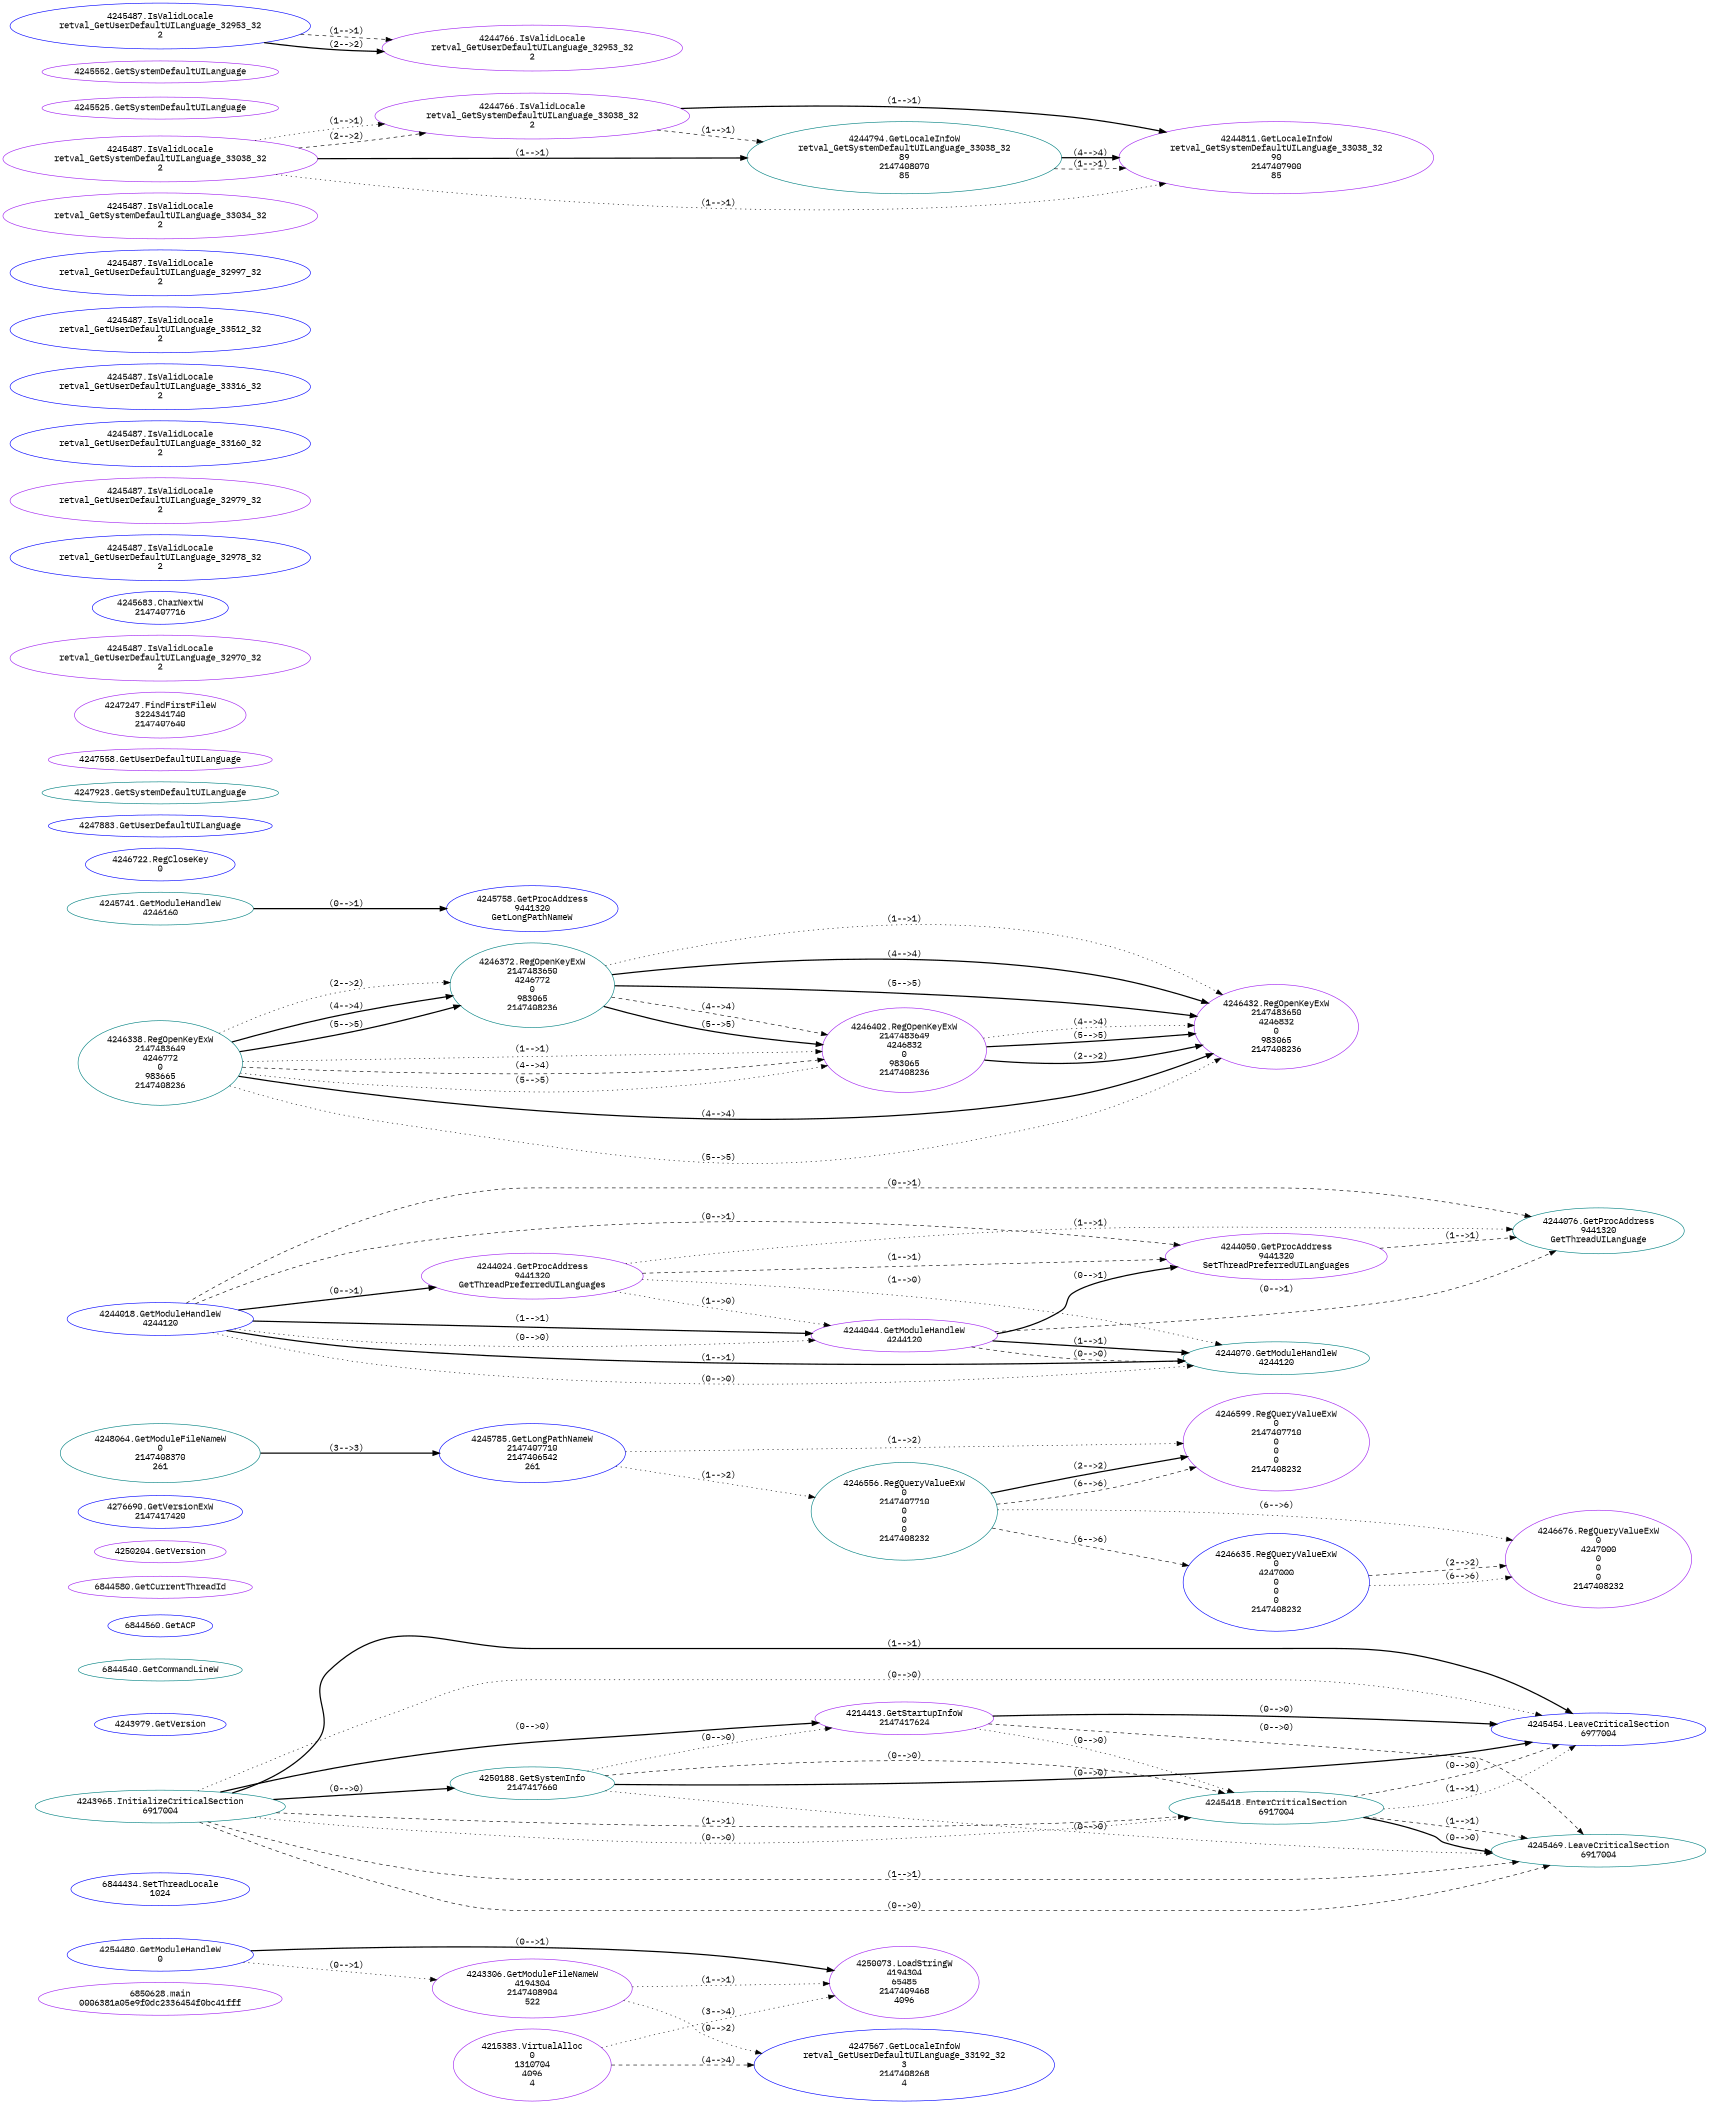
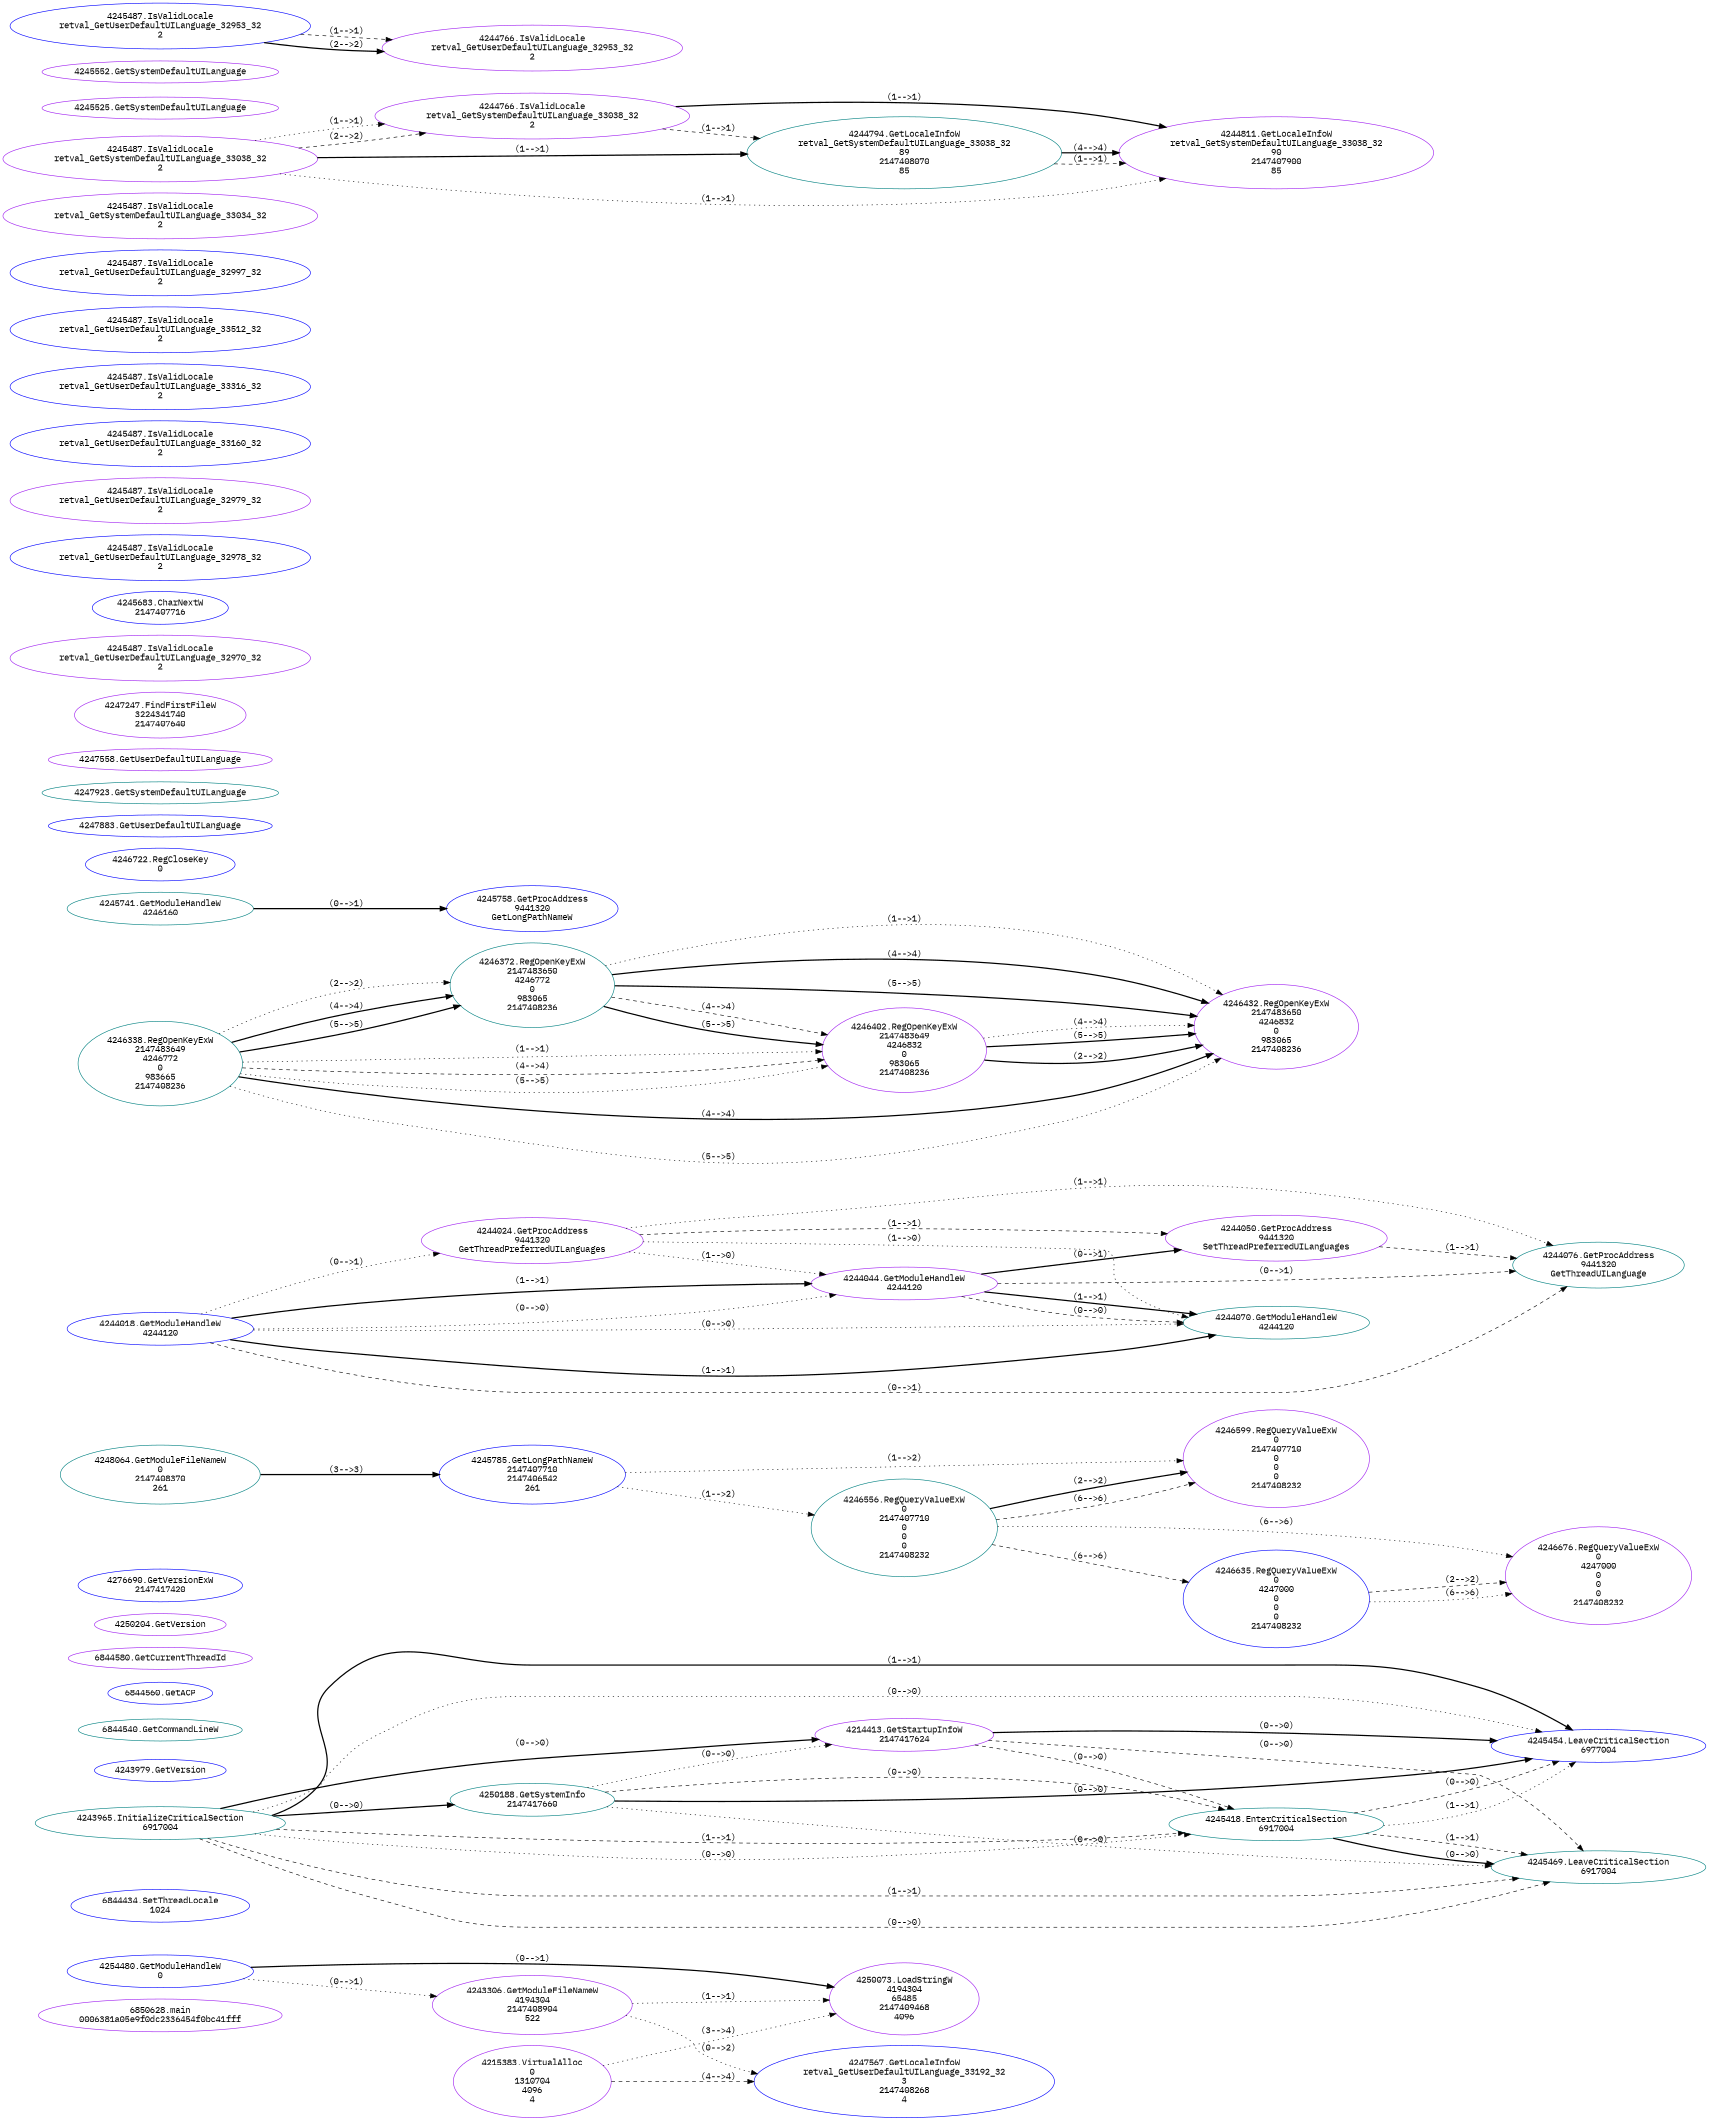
  digraph {
    fontname="IBM Plex Mono"
    rankdir=LR
    node [color=purple fontname="IBM Plex Mono"]
    edge [fontname="IBM Plex Mono" style=dotted]
    n1 [label="6850628.main\n0006381a05e9f0dc2336454f0bc41fff"]
    n2 [color=blue label="4254480.GetModuleHandleW\n0"]
    n3 [label="4243306.GetModuleFileNameW\n4194304\n2147408904\n522"]
    n4 [label="4250073.LoadStringW\n4194304\n65485\n2147409468\n4096"]
    n5 [color=blue label="4247567.GetLocaleInfoW\nretval_GetUserDefaultUILanguage_33192_32\n3\n2147408268\n4"]
    n6 [color=blue label="6844434.SetThreadLocale\n1024"]
    n7 [color=teal label="4243965.InitializeCriticalSection\n6917004"]
    n8 [color=teal label="4250188.GetSystemInfo\n2147417660"]
    n9 [label="4214413.GetStartupInfoW\n2147417624"]
    n10 [color=teal label="4245418.EnterCriticalSection\n6917004"]
    n11 [color=blue label="4245454.LeaveCriticalSection\n6977004"]
    n12 [color=teal label="4245469.LeaveCriticalSection\n6917004"]
    n13 [color=blue label="4243979.GetVersion\n"]
    n14 [color=teal label="6844540.GetCommandLineW\n"]
    n15 [color=blue label="6844560.GetACP\n"]
    n16 [label="6844580.GetCurrentThreadId\n"]
    n17 [label="4250204.GetVersion\n"]
    n18 [color=blue label="4276690.GetVersionExW\n2147417420"]
    n19 [color=teal label="4248064.GetModuleFileNameW\n0\n2147408370\n261"]
    n20 [color=blue label="4245785.GetLongPathNameW\n2147407710\n2147406542\n261"]
    n21 [color=teal label="4246556.RegQueryValueExW\n0\n2147407710\n0\n0\n0\n2147408232"]
    n22 [label="4246599.RegQueryValueExW\n0\n2147407710\n0\n0\n0\n2147408232"]
    n23 [label="4215383.VirtualAlloc\n0\n1310704\n4096\n4"]
    n24 [color=blue label="4244018.GetModuleHandleW\n4244120"]
    n25 [label="4244024.GetProcAddress\n9441320\nGetThreadPreferredUILanguages"]
    n26 [label="4244044.GetModuleHandleW\n4244120"]
    n27 [label="4244050.GetProcAddress\n9441320\nSetThreadPreferredUILanguages"]
    n28 [color=teal label="4244070.GetModuleHandleW\n4244120"]
    n29 [color=teal label="4244076.GetProcAddress\n9441320\nGetThreadUILanguage"]
    n30 [color=teal label="4246338.RegOpenKeyExW\n2147483649\n4246772\n0\n983665\n2147408236"]
    n31 [color=teal label="4246372.RegOpenKeyExW\n2147483650\n4246772\n0\n983065\n2147408236"]
    n32 [label="4246402.RegOpenKeyExW\n2147483649\n4246832\n0\n983065\n2147408236"]
    n33 [label="4246432.RegOpenKeyExW\n2147483650\n4246832\n0\n983065\n2147408236"]
    n34 [color=teal label="4245741.GetModuleHandleW\n4246160"]
    n35 [color=blue label="4245758.GetProcAddress\n9441320\nGetLongPathNameW"]
    n36 [color=blue label="4246635.RegQueryValueExW\n0\n4247000\n0\n0\n0\n2147408232"]
    n37 [label="4246676.RegQueryValueExW\n0\n4247000\n0\n0\n0\n2147408232"]
    n38 [color=blue label="4246722.RegCloseKey\n0"]
    n39 [color=blue label="4247883.GetUserDefaultUILanguage\n"]
    n40 [color=teal label="4247923.GetSystemDefaultUILanguage\n"]
    n41 [label="4247558.GetUserDefaultUILanguage\n"]
    n42 [label="4247247.FindFirstFileW\n3224341740\n2147407640"]
    n43 [label="4245487.IsValidLocale\nretval_GetUserDefaultUILanguage_32970_32\n2"]
    n44 [color=blue label="4245683.CharNextW\n2147407716"]
    n45 [color=blue label="4245487.IsValidLocale\nretval_GetUserDefaultUILanguage_32978_32\n2"]
    n46 [label="4245487.IsValidLocale\nretval_GetUserDefaultUILanguage_32979_32\n2"]
    n47 [color=blue label="4245487.IsValidLocale\nretval_GetUserDefaultUILanguage_33160_32\n2"]
    n48 [color=blue label="4245487.IsValidLocale\nretval_GetUserDefaultUILanguage_33316_32\n2"]
    n49 [color=blue label="4245487.IsValidLocale\nretval_GetUserDefaultUILanguage_33512_32\n2"]
    n50 [color=blue label="4245487.IsValidLocale\nretval_GetUserDefaultUILanguage_32997_32\n2"]
    n51 [label="4245487.IsValidLocale\nretval_GetSystemDefaultUILanguage_33034_32\n2"]
    n52 [label="4245487.IsValidLocale\nretval_GetSystemDefaultUILanguage_33038_32\n2"]
    n53 [label="4244766.IsValidLocale\nretval_GetSystemDefaultUILanguage_33038_32\n2"]
    n54 [color=teal label="4244794.GetLocaleInfoW\nretval_GetSystemDefaultUILanguage_33038_32\n89\n2147408070\n85"]
    n55 [label="4244811.GetLocaleInfoW\nretval_GetSystemDefaultUILanguage_33038_32\n90\n2147407900\n85"]
    n56 [label="4245525.GetSystemDefaultUILanguage\n"]
    n57 [label="4245552.GetSystemDefaultUILanguage\n"]
    n58 [color=blue label="4245487.IsValidLocale\nretval_GetUserDefaultUILanguage_32953_32\n2"]
    n59 [label="4244766.IsValidLocale\nretval_GetUserDefaultUILanguage_32953_32\n2"]
    n2 -> n3 [label="(0-->1)"]
    n2 -> n4 [label="(0-->1)" style=bold]
    n3 -> n4 [label="(1-->1)"]
    n3 -> n5 [label="(0-->2)"]
    n7 -> n8 [label="(0-->0)" style=bold]
    n7 -> n9 [label="(0-->0)" style=bold]
    n7 -> n10 [label="(1-->1)" style=dashed]
    n7 -> n10 [label="(0-->0)"]
    n7 -> n11 [label="(1-->1)" style=bold]
    n7 -> n11 [label="(0-->0)"]
    n7 -> n12 [label="(1-->1)" style=dashed]
    n7 -> n12 [label="(0-->0)" style=dashed]
    n8 -> n9 [label="(0-->0)"]
    n8 -> n10 [label="(0-->0)" style=dashed]
    n8 -> n11 [label="(0-->0)" style=bold]
    n8 -> n12 [label="(0-->0)"]
-   n9 -> n10 [label="(0-->0)"]
+   n9 -> n10 [label="(0-->0)" style=dashed]
    n9 -> n11 [label="(0-->0)" style=bold]
    n9 -> n12 [label="(0-->0)" style=dashed]
    n10 -> n11 [label="(1-->1)"]
    n10 -> n11 [label="(0-->0)" style=dashed]
    n10 -> n12 [label="(1-->1)" style=dashed]
    n10 -> n12 [label="(0-->0)" style=bold]
    n19 -> n20 [label="(3-->3)" style=bold]
    n20 -> n21 [label="(1-->2)"]
    n20 -> n22 [label="(1-->2)"]
    n21 -> n22 [label="(2-->2)" style=bold]
    n21 -> n22 [label="(6-->6)" style=dashed]
    n21 -> n36 [label="(6-->6)" style=dashed]
    n21 -> n37 [label="(6-->6)"]
    n23 -> n4 [label="(3-->4)"]
    n23 -> n5 [label="(4-->4)" style=dashed]
-   n24 -> n25 [label="(0-->1)" style=bold]
+   n24 -> n25 [label="(0-->1)"]
    n24 -> n26 [label="(1-->1)" style=bold]
    n24 -> n26 [label="(0-->0)"]
-   n24 -> n27 [label="(0-->1)" style=dashed]
    n24 -> n28 [label="(1-->1)" style=bold]
    n24 -> n28 [label="(0-->0)"]
    n24 -> n29 [label="(0-->1)" style=dashed]
    n25 -> n26 [label="(1-->0)"]
    n25 -> n27 [label="(1-->1)" style=dashed]
    n25 -> n28 [label="(1-->0)"]
    n25 -> n29 [label="(1-->1)"]
    n26 -> n27 [label="(0-->1)" style=bold]
    n26 -> n28 [label="(1-->1)" style=bold]
    n26 -> n28 [label="(0-->0)" style=dashed]
    n26 -> n29 [label="(0-->1)" style=dashed]
    n27 -> n29 [label="(1-->1)" style=dashed]
    n30 -> n31 [label="(2-->2)"]
    n30 -> n31 [label="(4-->4)" style=bold]
    n30 -> n31 [label="(5-->5)" style=bold]
    n30 -> n32 [label="(1-->1)"]
    n30 -> n32 [label="(4-->4)" style=dashed]
    n30 -> n32 [label="(5-->5)"]
    n30 -> n33 [label="(4-->4)" style=bold]
    n30 -> n33 [label="(5-->5)"]
    n31 -> n32 [label="(4-->4)" style=dashed]
    n31 -> n32 [label="(5-->5)" style=bold]
    n31 -> n33 [label="(1-->1)"]
    n31 -> n33 [label="(4-->4)" style=bold]
    n31 -> n33 [label="(5-->5)" style=bold]
    n32 -> n33 [label="(2-->2)" style=bold]
    n32 -> n33 [label="(4-->4)"]
    n32 -> n33 [label="(5-->5)" style=bold]
    n34 -> n35 [label="(0-->1)" style=bold]
    n36 -> n37 [label="(2-->2)" style=dashed]
    n36 -> n37 [label="(6-->6)"]
    n52 -> n53 [label="(1-->1)"]
    n52 -> n53 [label="(2-->2)" style=dashed]
    n52 -> n54 [label="(1-->1)" style=bold]
    n52 -> n55 [label="(1-->1)"]
    n53 -> n54 [label="(1-->1)" style=dashed]
    n53 -> n55 [label="(1-->1)" style=bold]
    n54 -> n55 [label="(1-->1)" style=dashed]
    n54 -> n55 [label="(4-->4)" style=bold]
    n58 -> n59 [label="(1-->1)" style=dashed]
    n58 -> n59 [label="(2-->2)" style=bold]
  }
